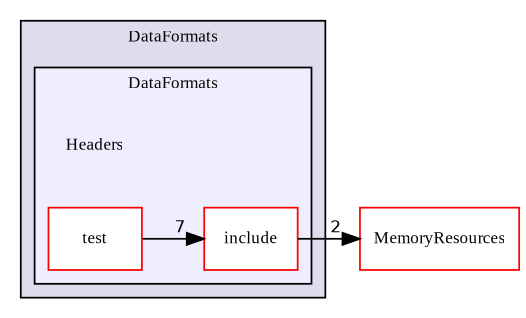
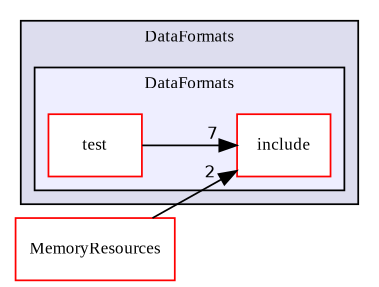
  digraph {
    compound=true
    fontname="Liberation Serif"
    rankdir=LR
    node [fontname="Liberation Serif" fontsize=10 shape=box color=red]
    edge [fontname="Liberation Serif" labeldistance=1.5 labelfontname=Helvetica labelfontsize=10]
-   n1 [label=Headers shape=plaintext color=""]
    n2 [fillcolor=white label=include style=filled]
    n3 [fillcolor=white label=test style=filled]
    n4 [label=MemoryResources]
    subgraph cluster_1 {
      bgcolor="#ddddee"
      fontsize=10
      label=DataFormats
      pencolor=black
      subgraph cluster_2 {
        bgcolor="#eeeeff"
        fontsize=10
        label=DataFormats
        pencolor=black
-       n1
        n2
        n3
      }
    }
-   n2 -> n4 [headlabel=2]
+   n4 -> n2 [headlabel=2]
    n3 -> n2 [headlabel=7]
  }
